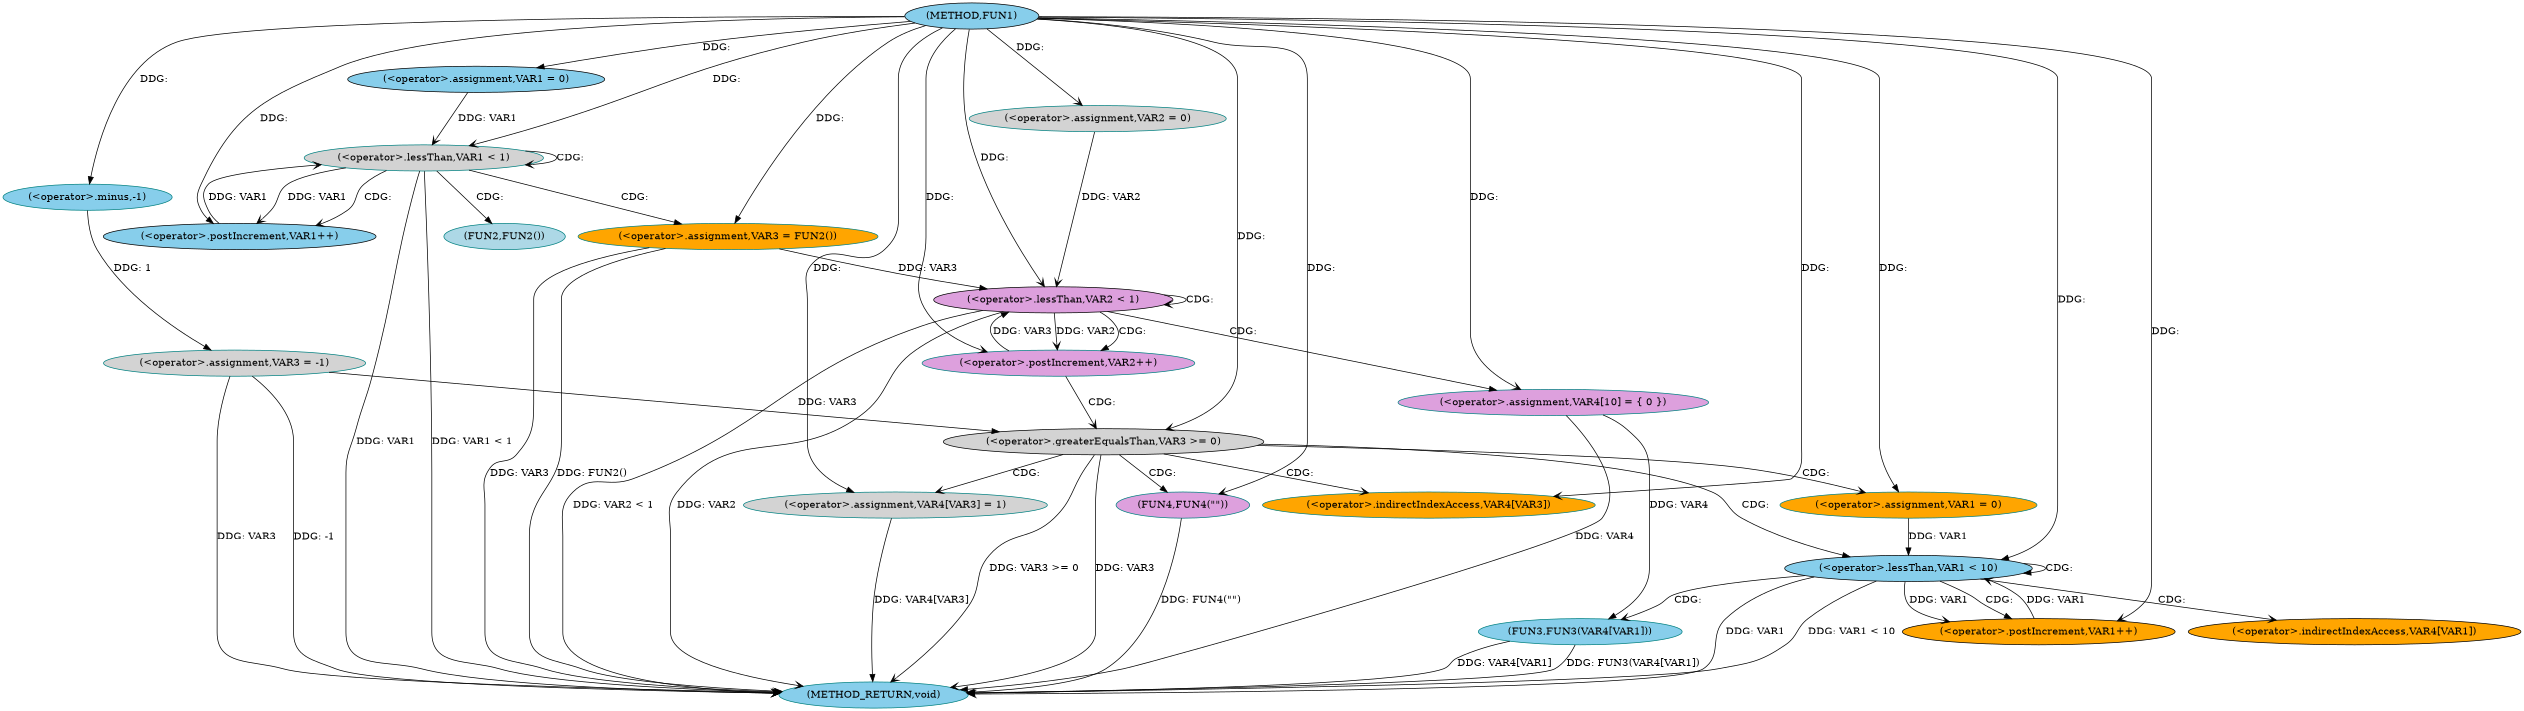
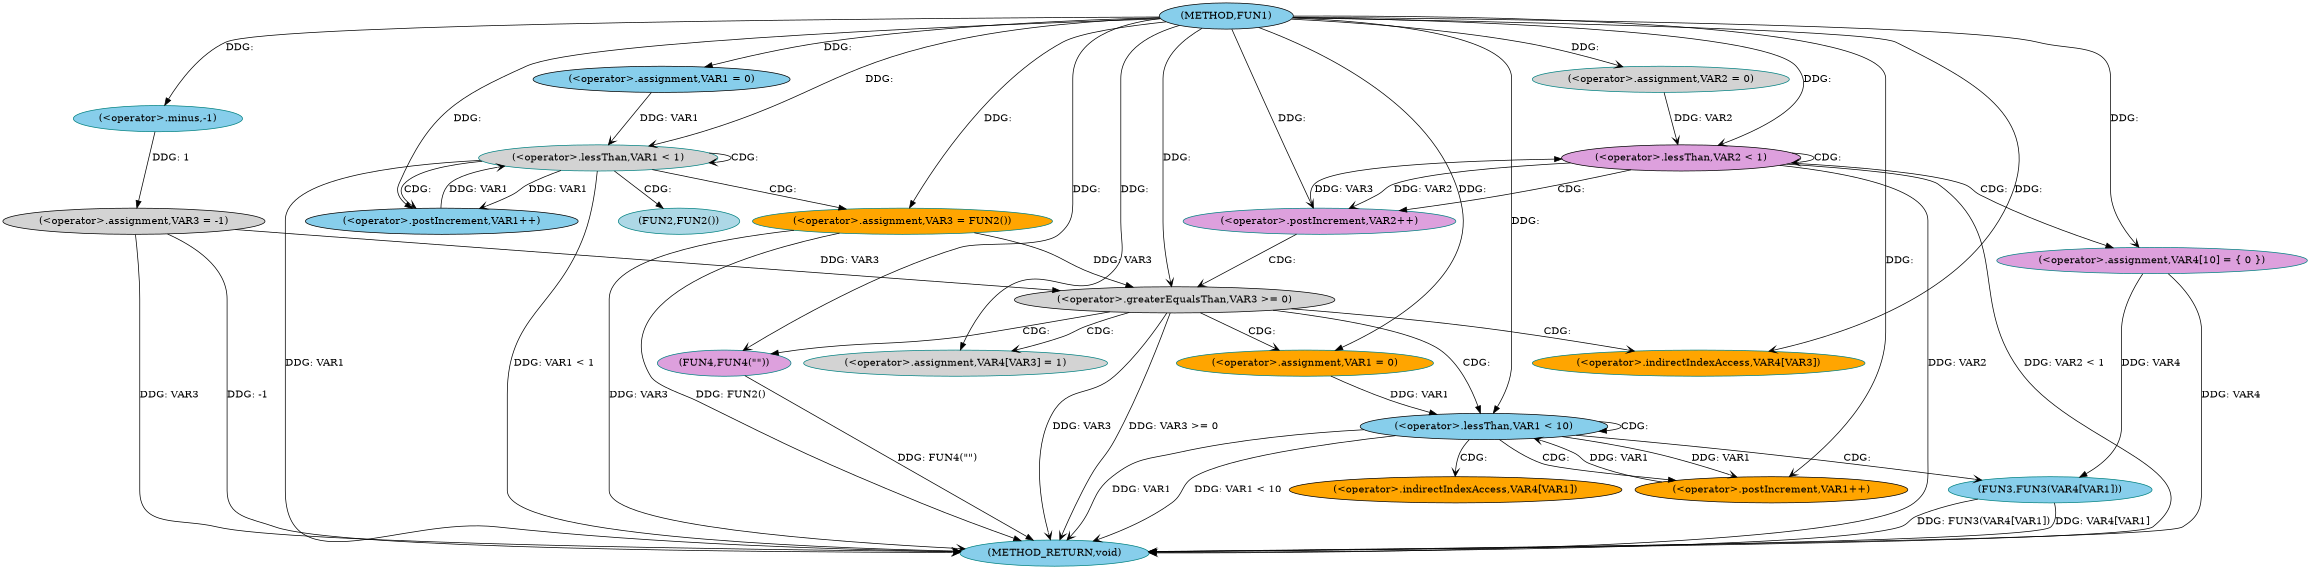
  digraph {
    node [color=teal fillcolor=skyblue style=filled]
    edge [arrowhead=vee]
    n1 [color=black label="(METHOD,FUN1)"]
    n2 [label="(<operator>.minus,-1)"]
    n3 [color=black label="(<operator>.assignment,VAR1 = 0)"]
    n4 [fillcolor=lightgrey label="(<operator>.lessThan,VAR1 < 1)"]
    n5 [color=black label="(<operator>.postIncrement,VAR1++)"]
    n6 [fillcolor=orange label="(<operator>.assignment,VAR3 = FUN2())"]
    n7 [fillcolor=lightgrey label="(<operator>.assignment,VAR2 = 0)"]
    n8 [color=black fillcolor=plum label="(<operator>.lessThan,VAR2 < 1)"]
    n9 [fillcolor=plum label="(<operator>.postIncrement,VAR2++)"]
    n10 [fillcolor=plum label="(<operator>.assignment,VAR4[10] = { 0 })"]
    n11 [color=black fillcolor=lightgrey label="(<operator>.greaterEqualsThan,VAR3 >= 0)"]
    n12 [fillcolor=lightgrey label="(<operator>.assignment,VAR4[VAR3] = 1)"]
    n13 [fillcolor=orange label="(<operator>.assignment,VAR1 = 0)"]
    n14 [color=black label="(<operator>.lessThan,VAR1 < 10)"]
    n15 [color=black fillcolor=orange label="(<operator>.postIncrement,VAR1++)"]
    n16 [fillcolor=plum label="(FUN4,FUN4(\"\"))"]
    n17 [fillcolor=orange label="(<operator>.indirectIndexAccess,VAR4[VAR3])"]
-   n18 [fillcolor=lightgrey label="(<operator>.assignment,VAR3 = -1)"]
+   n18 [color=black fillcolor=lightgrey label="(<operator>.assignment,VAR3 = -1)"]
    n19 [label="(METHOD_RETURN,void)"]
    n20 [fillcolor=lightblue label="(FUN2,FUN2())"]
    n21 [label="(FUN3,FUN3(VAR4[VAR1]))"]
    n22 [color=black fillcolor=orange label="(<operator>.indirectIndexAccess,VAR4[VAR1])"]
    n1 -> n2 [arrowhead=normal label="DDG: "]
    n1 -> n3 [arrowhead=normal label="DDG: "]
    n1 -> n4 [label="DDG: "]
    n1 -> n5 [arrowhead=normal label="DDG: "]
    n1 -> n6 [arrowhead=normal label="DDG: "]
    n1 -> n7 [label="DDG: "]
    n1 -> n8 [label="DDG: "]
    n1 -> n9 [label="DDG: "]
    n1 -> n10 [label="DDG: "]
    n1 -> n11 [label="DDG: "]
    n1 -> n12 [arrowhead=normal label="DDG: "]
    n1 -> n13 [arrowhead=normal label="DDG: "]
    n1 -> n14 [arrowhead=normal label="DDG: "]
    n1 -> n15 [label="DDG: "]
    n1 -> n16 [label="DDG: "]
    n1 -> n17 [label="DDG: "]
    n2 -> n18 [arrowhead=normal label="DDG: 1"]
    n3 -> n4 [label="DDG: VAR1"]
    n4 -> n4 [label="CDG: "]
    n4 -> n5 [label="DDG: VAR1"]
    n4 -> n5 [label="CDG: "]
    n4 -> n6 [arrowhead=normal label="CDG: "]
    n4 -> n19 [label="DDG: VAR1"]
    n4 -> n19 [arrowhead=normal label="DDG: VAR1 < 1"]
    n4 -> n20 [arrowhead=normal label="CDG: "]
    n5 -> n4 [label="DDG: VAR1"]
-   n6 -> n8 [arrowhead=normal label="DDG: VAR3"]
+   n6 -> n11 [arrowhead=normal label="DDG: VAR3"]
    n6 -> n19 [arrowhead=normal label="DDG: FUN2()"]
    n6 -> n19 [label="DDG: VAR3"]
    n7 -> n8 [label="DDG: VAR2"]
    n8 -> n8 [label="CDG: "]
    n8 -> n9 [label="DDG: VAR2"]
    n8 -> n9 [arrowhead=normal label="CDG: "]
    n8 -> n10 [arrowhead=normal label="CDG: "]
    n8 -> n19 [label="DDG: VAR2 < 1"]
    n8 -> n19 [label="DDG: VAR2"]
    n9 -> n8 [arrowhead=normal label="DDG: VAR3"]
    n9 -> n11 [label="CDG: "]
    n10 -> n19 [arrowhead=normal label="DDG: VAR4"]
    n10 -> n21 [arrowhead=normal label="DDG: VAR4"]
    n11 -> n12 [label="CDG: "]
    n11 -> n13 [label="CDG: "]
    n11 -> n14 [arrowhead=normal label="CDG: "]
    n11 -> n16 [arrowhead=normal label="CDG: "]
    n11 -> n17 [label="CDG: "]
    n11 -> n19 [label="DDG: VAR3 >= 0"]
    n11 -> n19 [label="DDG: VAR3"]
-   n12 -> n19 [arrowhead=normal label="DDG: VAR4[VAR3]"]
    n13 -> n14 [arrowhead=normal label="DDG: VAR1"]
    n14 -> n14 [arrowhead=normal label="CDG: "]
    n14 -> n15 [label="DDG: VAR1"]
    n14 -> n15 [arrowhead=normal label="CDG: "]
    n14 -> n19 [label="DDG: VAR1"]
    n14 -> n19 [label="DDG: VAR1 < 10"]
    n14 -> n21 [label="CDG: "]
    n14 -> n22 [label="CDG: "]
    n15 -> n14 [label="DDG: VAR1"]
    n16 -> n19 [arrowhead=normal label="DDG: FUN4(\"\")"]
    n18 -> n11 [arrowhead=normal label="DDG: VAR3"]
    n18 -> n19 [label="DDG: VAR3"]
    n18 -> n19 [label="DDG: -1"]
    n21 -> n19 [arrowhead=normal label="DDG: FUN3(VAR4[VAR1])"]
    n21 -> n19 [arrowhead=normal label="DDG: VAR4[VAR1]"]
  }
